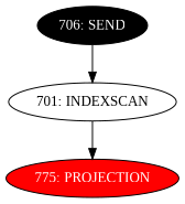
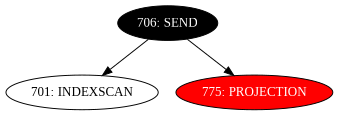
  digraph {
    fontname="Liberation Serif"
    node [fontname="Liberation Serif" fontcolor=white style=filled]
    edge [fontname="Liberation Serif"]
    n1 [label="701: INDEXSCAN" fontcolor="" style=""]
    n2 [fillcolor=red label="775: PROJECTION"]
    n3 [fillcolor=black label="706: SEND"]
-   n1 -> n2
+   n3 -> n2
    n3 -> n1
  }
